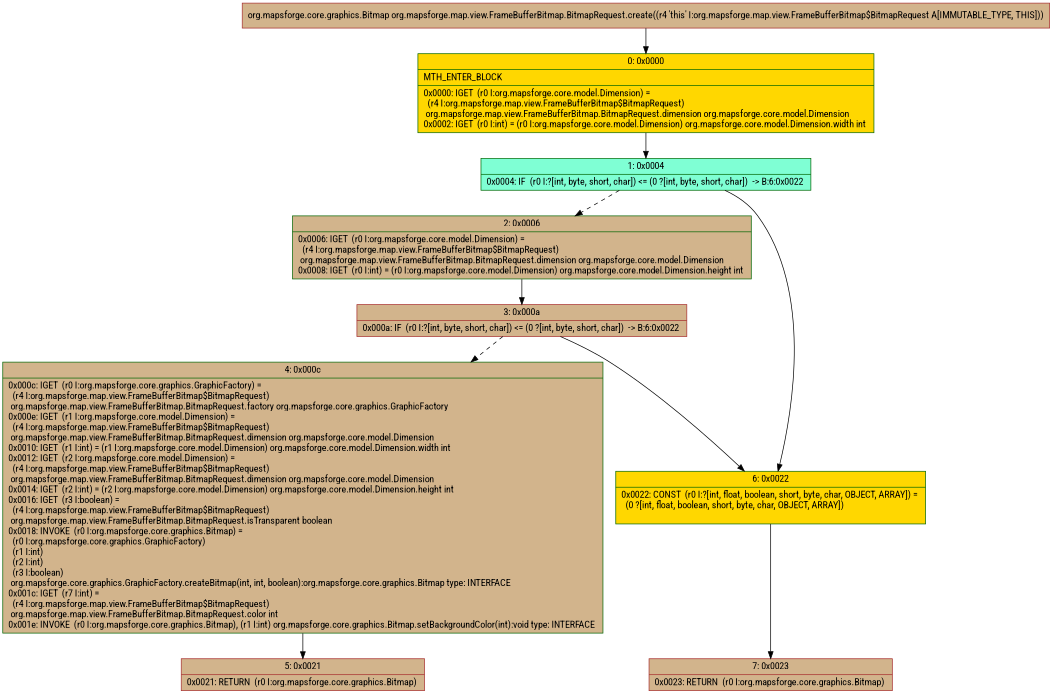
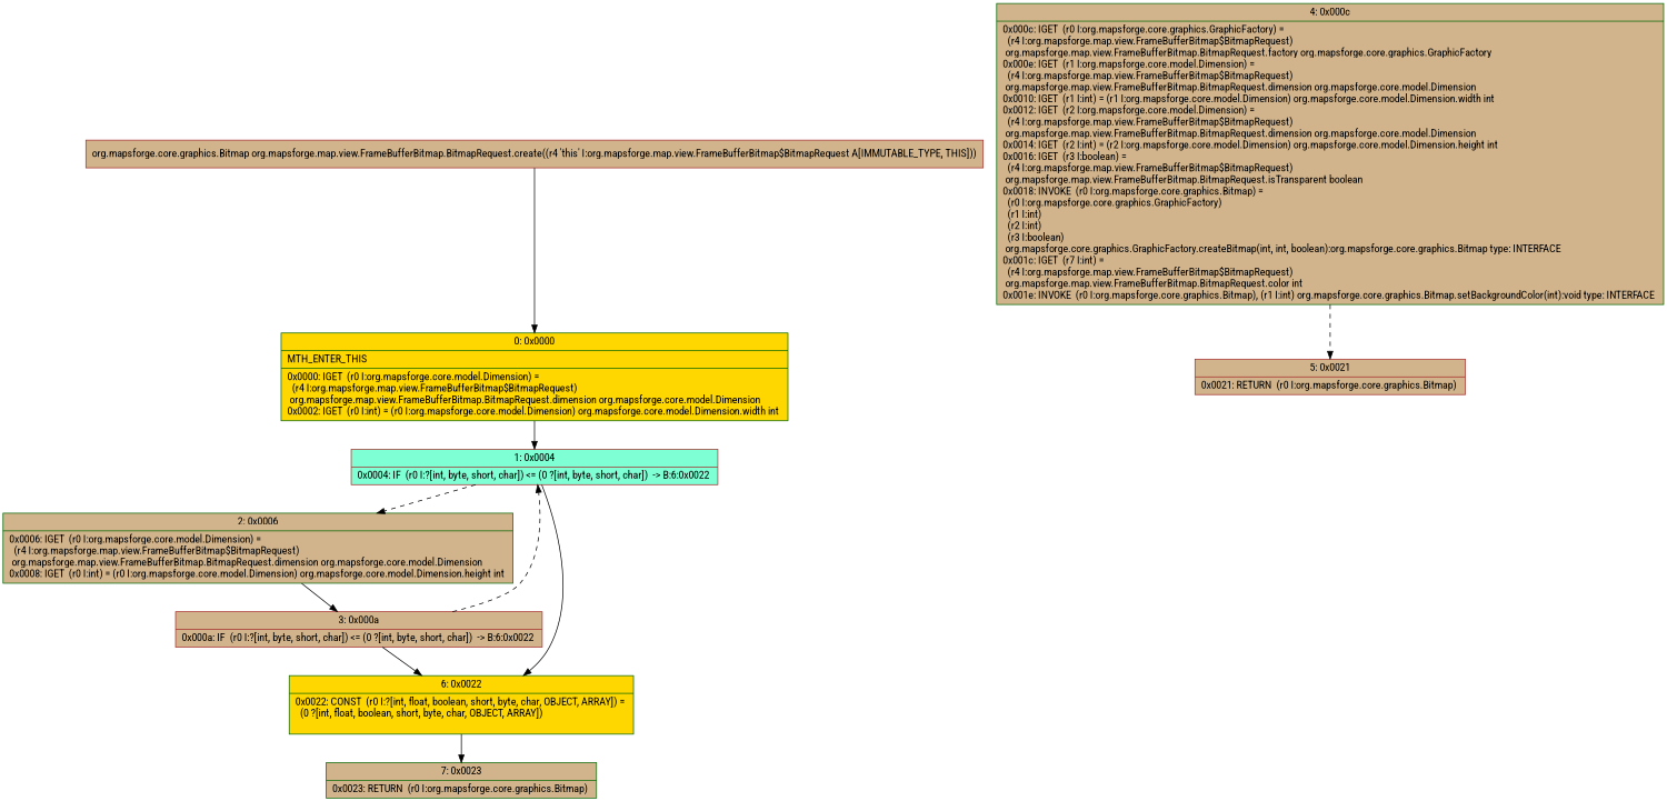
  digraph {
    fontname="Roboto Condensed"
    node [color=darkgreen fillcolor=tan fontname="Roboto Condensed" shape=record style=filled]
    edge [fontname="Roboto Condensed"]
-   n1 [fillcolor=gold label="{0\:\ 0x0000|MTH_ENTER_BLOCK\l|0x0000: IGET  (r0 I:org.mapsforge.core.model.Dimension) = \l  (r4 I:org.mapsforge.map.view.FrameBufferBitmap$BitmapRequest)\l org.mapsforge.map.view.FrameBufferBitmap.BitmapRequest.dimension org.mapsforge.core.model.Dimension \l0x0002: IGET  (r0 I:int) = (r0 I:org.mapsforge.core.model.Dimension) org.mapsforge.core.model.Dimension.width int \l}"]
-   n2 [fillcolor=aquamarine label="{1\:\ 0x0004|0x0004: IF  (r0 I:?[int, byte, short, char]) \<= (0 ?[int, byte, short, char])  \-\> B:6:0x0022 \l}"]
+   n1 [fillcolor=gold label="{0\:\ 0x0000|MTH_ENTER_THIS\l|0x0000: IGET  (r0 I:org.mapsforge.core.model.Dimension) = \l  (r4 I:org.mapsforge.map.view.FrameBufferBitmap$BitmapRequest)\l org.mapsforge.map.view.FrameBufferBitmap.BitmapRequest.dimension org.mapsforge.core.model.Dimension \l0x0002: IGET  (r0 I:int) = (r0 I:org.mapsforge.core.model.Dimension) org.mapsforge.core.model.Dimension.width int \l}"]
+   n2 [color=brown fillcolor=aquamarine label="{1\:\ 0x0004|0x0004: IF  (r0 I:?[int, byte, short, char]) \<= (0 ?[int, byte, short, char])  \-\> B:6:0x0022 \l}"]
    n3 [label="{2\:\ 0x0006|0x0006: IGET  (r0 I:org.mapsforge.core.model.Dimension) = \l  (r4 I:org.mapsforge.map.view.FrameBufferBitmap$BitmapRequest)\l org.mapsforge.map.view.FrameBufferBitmap.BitmapRequest.dimension org.mapsforge.core.model.Dimension \l0x0008: IGET  (r0 I:int) = (r0 I:org.mapsforge.core.model.Dimension) org.mapsforge.core.model.Dimension.height int \l}"]
    n4 [fillcolor=gold label="{6\:\ 0x0022|0x0022: CONST  (r0 I:?[int, float, boolean, short, byte, char, OBJECT, ARRAY]) = \l  (0 ?[int, float, boolean, short, byte, char, OBJECT, ARRAY])\l \l}"]
    n5 [color=brown label="{3\:\ 0x000a|0x000a: IF  (r0 I:?[int, byte, short, char]) \<= (0 ?[int, byte, short, char])  \-\> B:6:0x0022 \l}"]
-   n6 [color=brown label="{7\:\ 0x0023|0x0023: RETURN  (r0 I:org.mapsforge.core.graphics.Bitmap) \l}"]
+   n6 [label="{7\:\ 0x0023|0x0023: RETURN  (r0 I:org.mapsforge.core.graphics.Bitmap) \l}"]
    n7 [label="{4\:\ 0x000c|0x000c: IGET  (r0 I:org.mapsforge.core.graphics.GraphicFactory) = \l  (r4 I:org.mapsforge.map.view.FrameBufferBitmap$BitmapRequest)\l org.mapsforge.map.view.FrameBufferBitmap.BitmapRequest.factory org.mapsforge.core.graphics.GraphicFactory \l0x000e: IGET  (r1 I:org.mapsforge.core.model.Dimension) = \l  (r4 I:org.mapsforge.map.view.FrameBufferBitmap$BitmapRequest)\l org.mapsforge.map.view.FrameBufferBitmap.BitmapRequest.dimension org.mapsforge.core.model.Dimension \l0x0010: IGET  (r1 I:int) = (r1 I:org.mapsforge.core.model.Dimension) org.mapsforge.core.model.Dimension.width int \l0x0012: IGET  (r2 I:org.mapsforge.core.model.Dimension) = \l  (r4 I:org.mapsforge.map.view.FrameBufferBitmap$BitmapRequest)\l org.mapsforge.map.view.FrameBufferBitmap.BitmapRequest.dimension org.mapsforge.core.model.Dimension \l0x0014: IGET  (r2 I:int) = (r2 I:org.mapsforge.core.model.Dimension) org.mapsforge.core.model.Dimension.height int \l0x0016: IGET  (r3 I:boolean) = \l  (r4 I:org.mapsforge.map.view.FrameBufferBitmap$BitmapRequest)\l org.mapsforge.map.view.FrameBufferBitmap.BitmapRequest.isTransparent boolean \l0x0018: INVOKE  (r0 I:org.mapsforge.core.graphics.Bitmap) = \l  (r0 I:org.mapsforge.core.graphics.GraphicFactory)\l  (r1 I:int)\l  (r2 I:int)\l  (r3 I:boolean)\l org.mapsforge.core.graphics.GraphicFactory.createBitmap(int, int, boolean):org.mapsforge.core.graphics.Bitmap type: INTERFACE \l0x001c: IGET  (r7 I:int) = \l  (r4 I:org.mapsforge.map.view.FrameBufferBitmap$BitmapRequest)\l org.mapsforge.map.view.FrameBufferBitmap.BitmapRequest.color int \l0x001e: INVOKE  (r0 I:org.mapsforge.core.graphics.Bitmap), (r1 I:int) org.mapsforge.core.graphics.Bitmap.setBackgroundColor(int):void type: INTERFACE \l}"]
    n8 [color=brown label="{5\:\ 0x0021|0x0021: RETURN  (r0 I:org.mapsforge.core.graphics.Bitmap) \l}"]
    n9 [color=brown label="{org.mapsforge.core.graphics.Bitmap org.mapsforge.map.view.FrameBufferBitmap.BitmapRequest.create((r4 'this' I:org.mapsforge.map.view.FrameBufferBitmap$BitmapRequest A[IMMUTABLE_TYPE, THIS])) }"]
    n1 -> n2
    n2 -> n3 [style=dashed]
    n2 -> n4
    n3 -> n5
    n4 -> n6
    n5 -> n4
-   n5 -> n7 [style=dashed]
-   n7 -> n8
+   n5 -> n2 [style=dashed]
+   n7 -> n8 [style=dashed]
    n9 -> n1
  }
